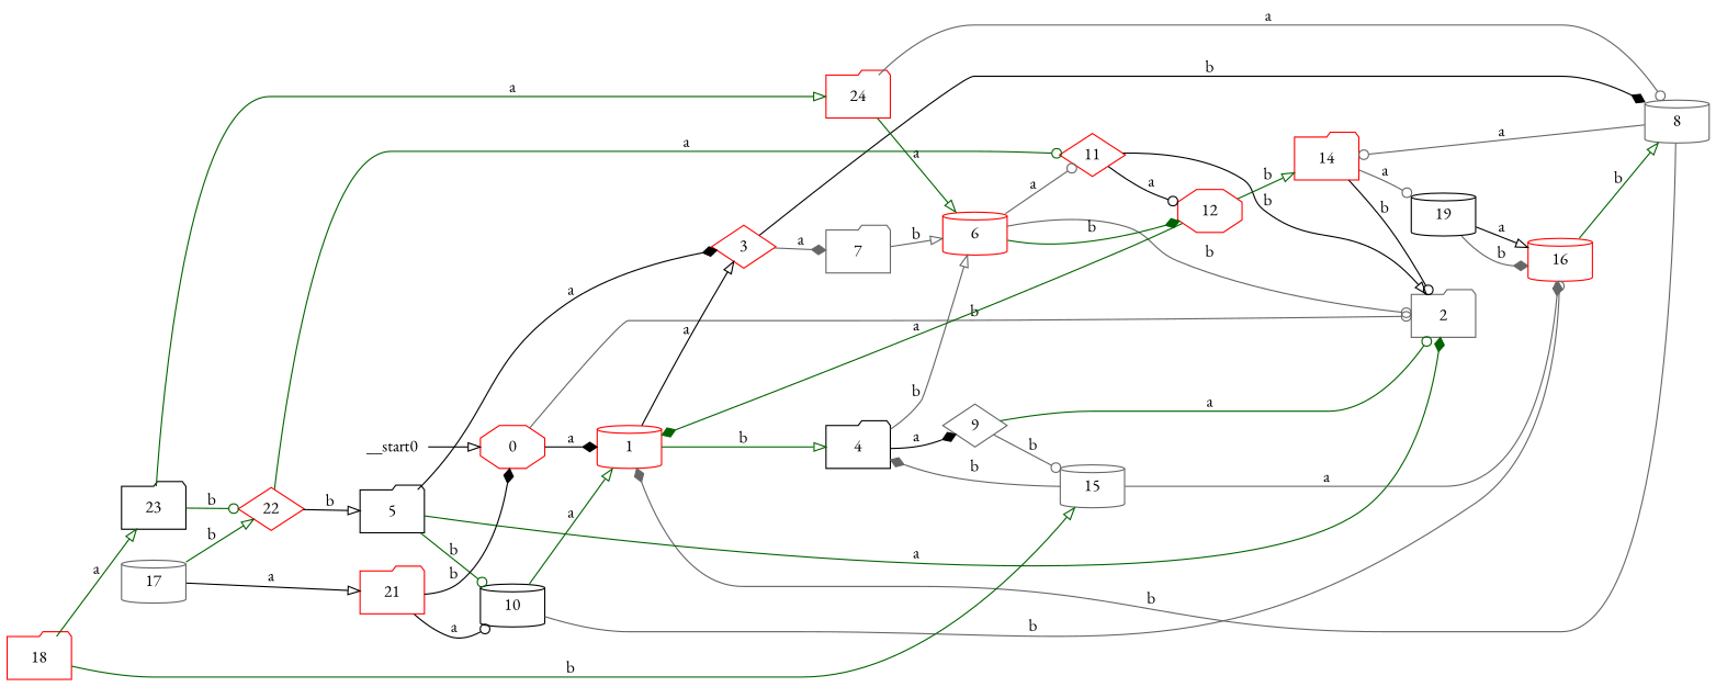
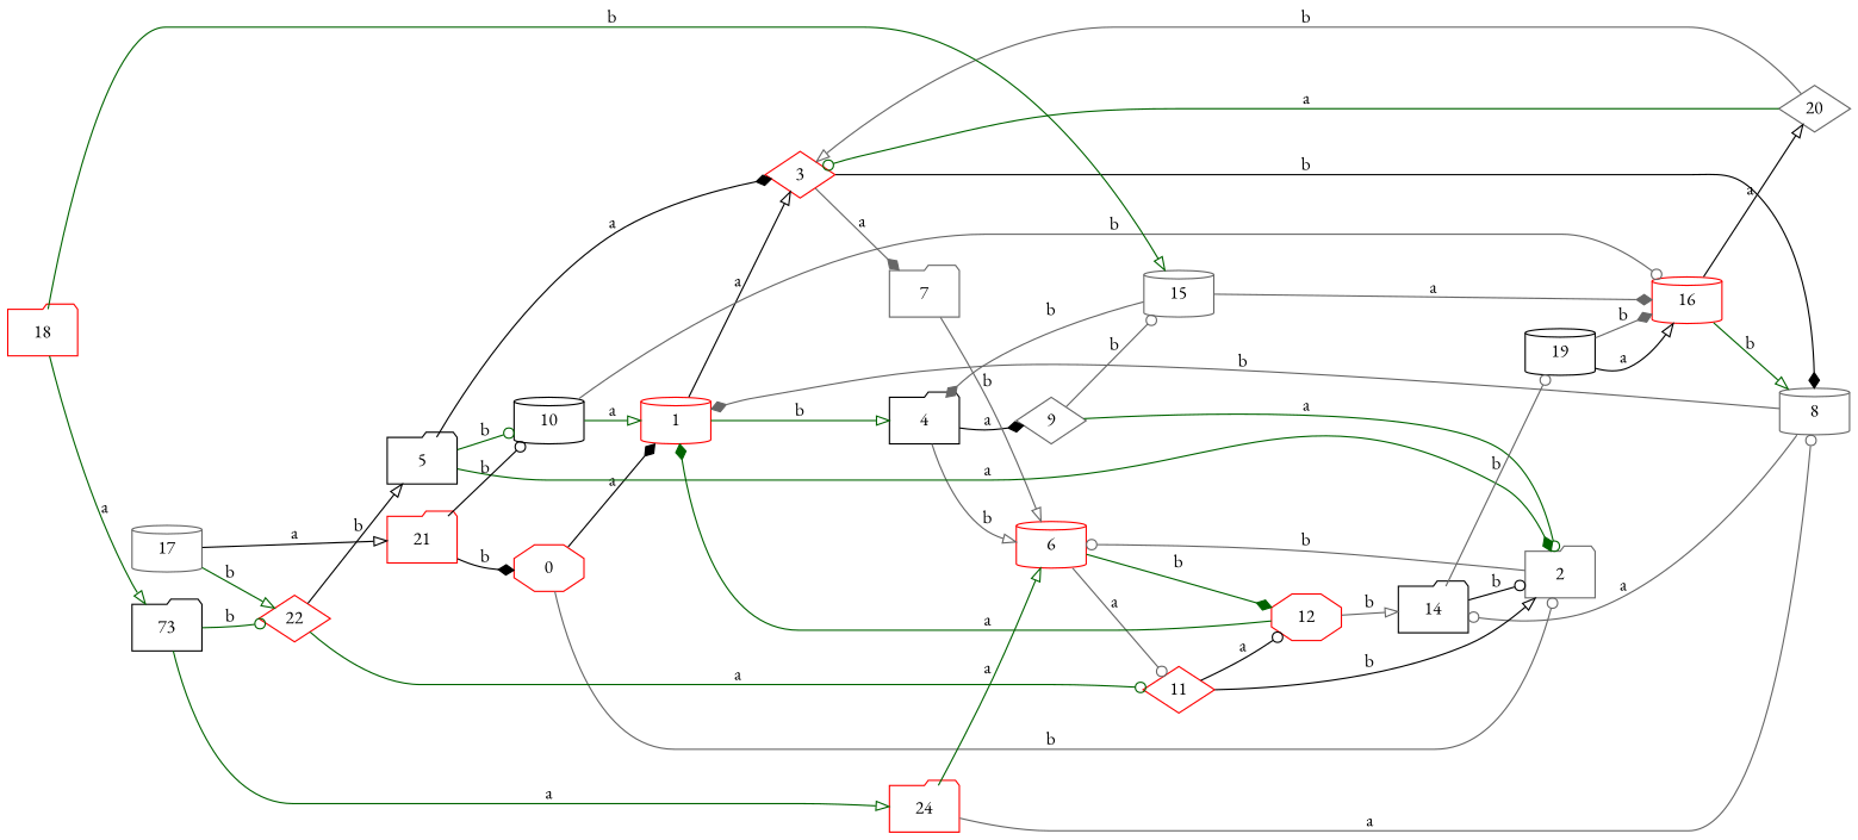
  digraph {
    fontname="EB Garamond"
    rankdir=LR
    node [color=red fontname="EB Garamond" shape=folder]
    edge [arrowhead=onormal color=darkgreen fontname="EB Garamond"]
-   __start0 [shape=none]
    0 [shape=octagon]
    1 [shape=cylinder]
    2 [color=gray40]
    3 [shape=diamond]
    4 [color=black]
    6 [shape=cylinder]
    7 [color=gray40]
    8 [color=gray40 shape=cylinder]
    9 [color=gray40 shape=diamond]
    5 [color=black]
    10 [color=black shape=cylinder]
    11 [shape=diamond]
    12 [shape=octagon]
-   14
+   14 [color=black]
    15 [color=gray40 shape=cylinder]
    16 [shape=cylinder]
    19 [color=black shape=cylinder]
+   20 [color=gray40 shape=diamond]
    17 [color=gray40 shape=cylinder]
    21
    22 [shape=diamond]
    18
-   23 [color=black]
+   23 [color=black label=73]
    24
-   __start0 -> 0 [color=black]
    0 -> 1 [arrowhead=diamond color=black label=a]
    0 -> 2 [arrowhead=odot color=gray40 label=b]
    1 -> 3 [color=black label=a]
    1 -> 4 [label=b]
-   6 -> 2 [arrowhead=odot color=gray40 label=b]
+   2 -> 6 [arrowhead=odot color=gray40 label=b]
    3 -> 7 [arrowhead=diamond color=gray40 label=a]
    3 -> 8 [arrowhead=diamond color=black label=b]
    4 -> 6 [color=gray40 label=b]
    4 -> 9 [arrowhead=diamond color=black label=a]
    6 -> 11 [arrowhead=odot color=gray40 label=a]
    6 -> 12 [arrowhead=diamond label=b]
    7 -> 6 [color=gray40 label=b]
    8 -> 1 [arrowhead=diamond color=gray40 label=b]
    8 -> 14 [arrowhead=odot color=gray40 label=a]
    9 -> 2 [arrowhead=odot label=a]
    9 -> 15 [arrowhead=odot color=gray40 label=b]
    5 -> 2 [arrowhead=diamond label=a]
    5 -> 3 [arrowhead=diamond color=black label=a]
    5 -> 10 [arrowhead=odot label=b]
    10 -> 1 [label=a]
    10 -> 16 [arrowhead=odot color=gray40 label=b]
    11 -> 2 [color=black label=b]
    11 -> 12 [arrowhead=odot color=black label=a]
    12 -> 1 [arrowhead=diamond label=a]
-   12 -> 14 [label=b]
+   12 -> 14 [color=gray40 label=b]
    14 -> 2 [arrowhead=odot color=black label=b]
-   14 -> 19 [arrowhead=odot color=gray40 label=a]
+   14 -> 19 [arrowhead=odot color=gray40 label=b]
    15 -> 4 [arrowhead=diamond color=gray40 label=b]
    15 -> 16 [arrowhead=diamond color=gray40 label=a]
    16 -> 8 [label=b]
+   16 -> 20 [color=black label=a]
    19 -> 16 [color=black label=a]
    19 -> 16 [arrowhead=diamond color=gray40 label=b]
+   20 -> 3 [arrowhead=odot label=a]
+   20 -> 3 [color=gray40 label=b]
    17 -> 21 [color=black label=a]
    17 -> 22 [label=b]
    21 -> 0 [arrowhead=diamond color=black label=b]
-   21 -> 10 [arrowhead=odot color=black label=a]
+   21 -> 10 [arrowhead=odot color=black label=b]
    22 -> 5 [color=black label=b]
    22 -> 11 [arrowhead=odot label=a]
    18 -> 15 [label=b]
    18 -> 23 [label=a]
    23 -> 22 [arrowhead=odot label=b]
    23 -> 24 [label=a]
    24 -> 6 [label=a]
    24 -> 8 [arrowhead=odot color=gray40 label=a]
  }
